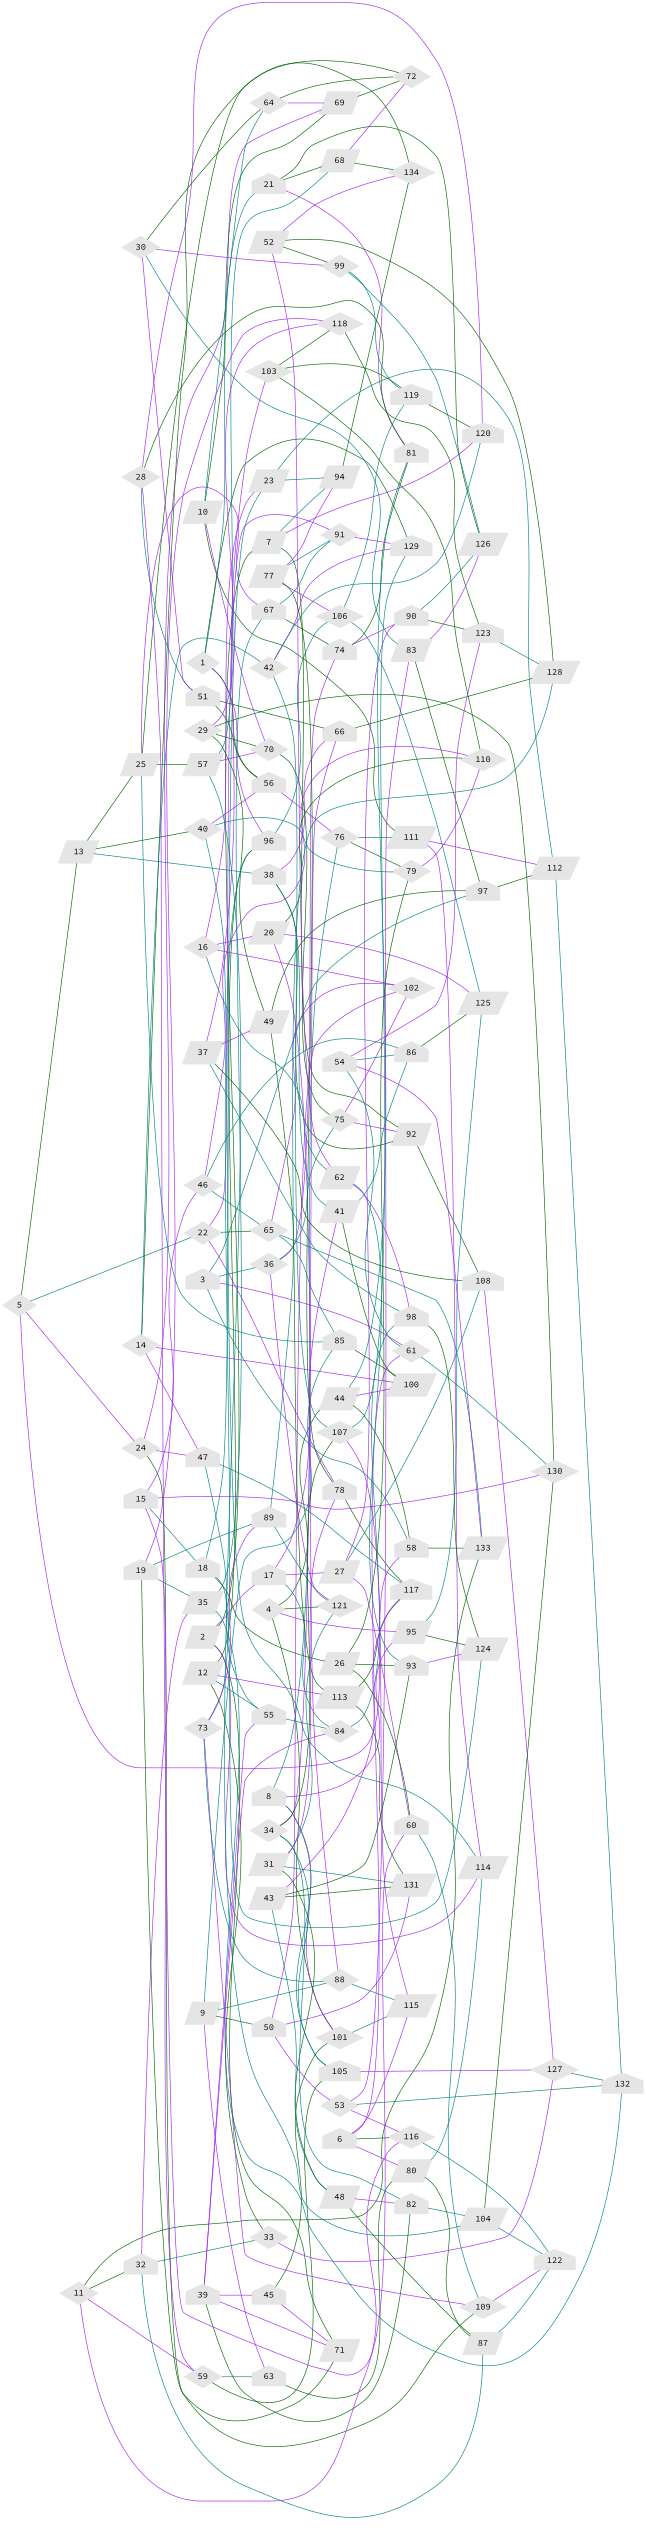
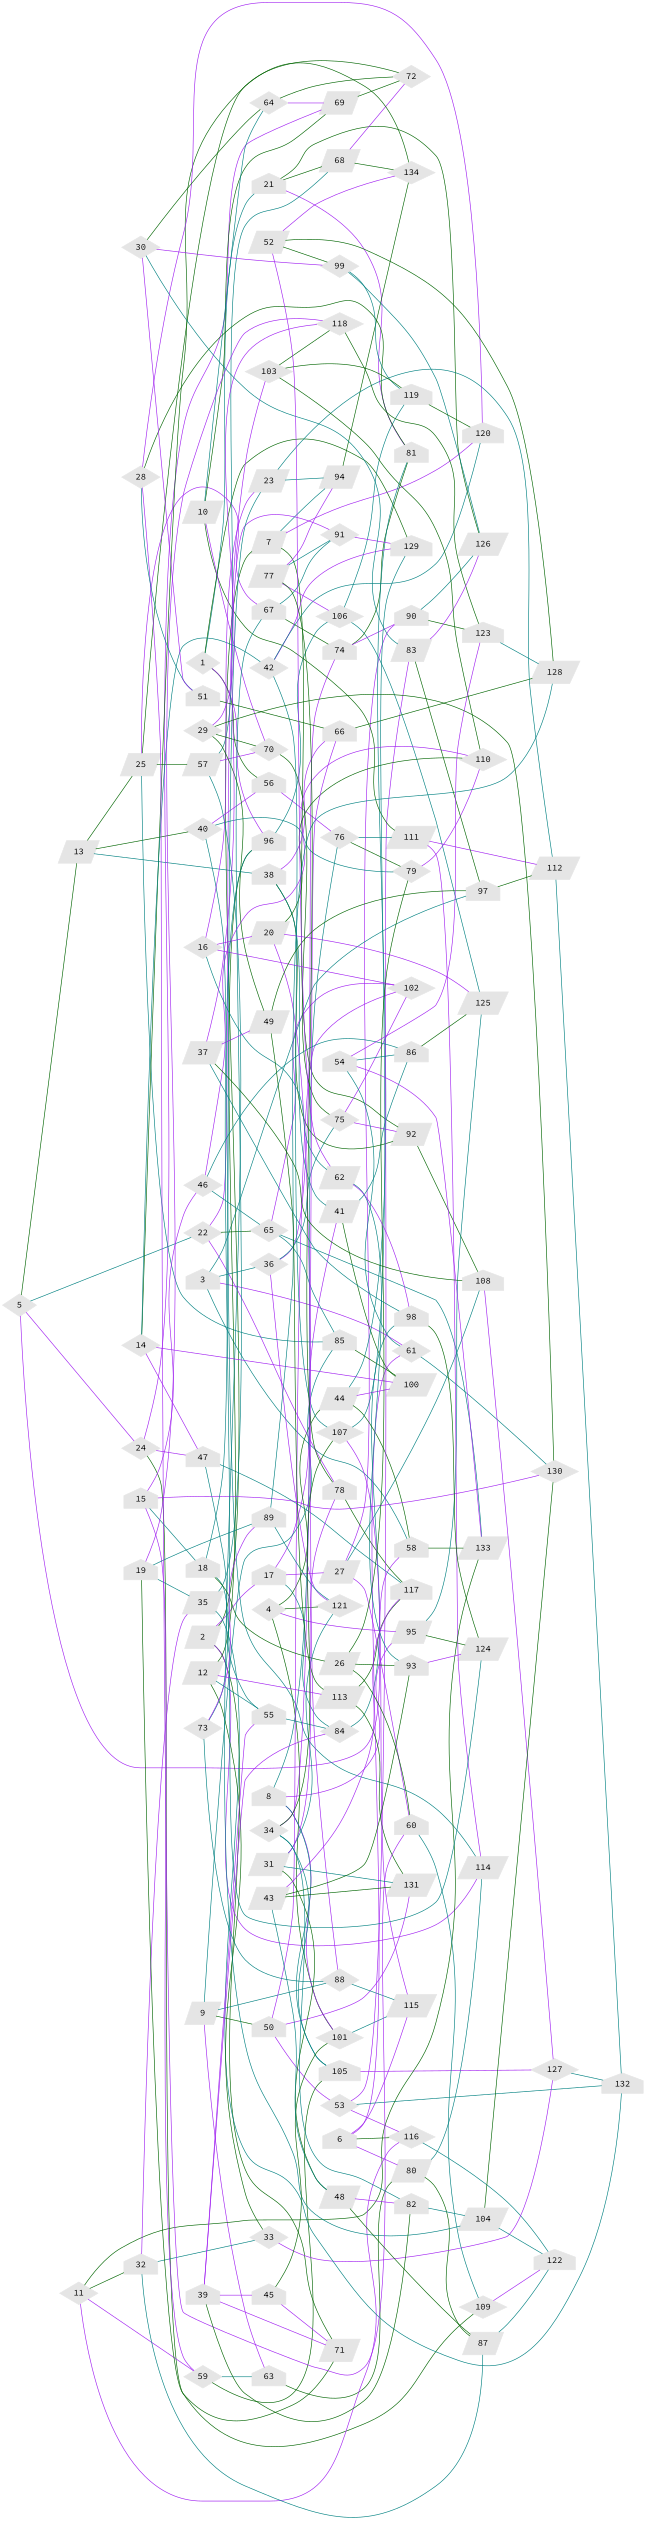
  graph {
    fontname="Source Code Pro"
    rankdir=LR
    node [color=gray90 fontname="Source Code Pro" shape=diamond style=filled]
    edge [color=purple fontname="Source Code Pro"]
    21 [shape=house]
    1
    56 [shape=house]
    96 [shape=house]
    129 [shape=house]
    68 [shape=parallelogram]
    81 [shape=house]
    126 [shape=parallelogram]
    76
    106
    2 [shape=parallelogram]
    7 [shape=parallelogram]
    17 [shape=house]
    71 [shape=parallelogram]
    114 [shape=parallelogram]
    92 [shape=parallelogram]
    94 [shape=parallelogram]
    120 [shape=house]
    27 [shape=parallelogram]
    41 [shape=parallelogram]
    84
    3 [shape=house]
    36
    58 [shape=house]
    61
    97 [shape=house]
    121
    74 [shape=house]
    75
    133 [shape=parallelogram]
    130
    112 [shape=parallelogram]
    44 [shape=parallelogram]
    4
    95 [shape=parallelogram]
    101
    100 [shape=parallelogram]
    124 [shape=parallelogram]
    125 [shape=parallelogram]
    115 [shape=parallelogram]
    5
    13 [shape=parallelogram]
    22
    24
    25 [shape=parallelogram]
    38 [shape=house]
    40
    65
    78 [shape=house]
    91
    69 [shape=parallelogram]
    47 [shape=house]
    109
    6 [shape=house]
    80 [shape=parallelogram]
    116
    87 [shape=parallelogram]
    122 [shape=house]
    108 [shape=house]
    134
    8 [shape=house]
    105 [shape=house]
    111 [shape=parallelogram]
    79
    127
    9 [shape=parallelogram]
    50 [shape=house]
    63 [shape=house]
    85 [shape=house]
    88
    102
    131 [shape=parallelogram]
    53
    10 [shape=parallelogram]
    64
    70
    72
    11
    32 [shape=house]
    59
    33
    35 [shape=parallelogram]
    12 [shape=parallelogram]
    55 [shape=house]
    113 [shape=parallelogram]
    117 [shape=house]
    67 [shape=house]
    57 [shape=parallelogram]
    66 [shape=house]
    14
    42
    107
    15 [shape=house]
    18 [shape=house]
    46
    23 [shape=parallelogram]
    26 [shape=parallelogram]
    110
    86 [shape=house]
    20 [shape=parallelogram]
    16
    62 [shape=parallelogram]
    93 [shape=house]
    98 [shape=house]
    60 [shape=house]
    90 [shape=house]
    19 [shape=house]
    89 [shape=house]
    118
    132 [shape=house]
    128 [shape=parallelogram]
    123 [shape=house]
    28
    51 [shape=house]
    29
    49 [shape=parallelogram]
    30
    83 [shape=parallelogram]
    99
    119 [shape=house]
    31 [shape=parallelogram]
    48 [shape=parallelogram]
    82 [shape=house]
    104 [shape=parallelogram]
    34
    37 [shape=parallelogram]
    103
    39 [shape=house]
    45 [shape=house]
    43 [shape=parallelogram]
    52 [shape=parallelogram]
    54 [shape=house]
    73
    77 [shape=parallelogram]
    21 -- 68 [color=darkgreen]
    21 -- 81
    21 -- 126 [color=darkgreen]
    1 -- 21 [color=teal]
    1 -- 56 [color=darkgreen]
    1 -- 96
    1 -- 129 [color=darkgreen]
    56 -- 76
    96 -- 106 [color=teal]
    68 -- 134 [color=darkgreen]
    68 -- 72
    76 -- 111 [color=teal]
    76 -- 79 [color=darkgreen]
    106 -- 125 [color=teal]
    106 -- 119 [color=teal]
    2 -- 7 [color=darkgreen]
    2 -- 17
    2 -- 71 [color=darkgreen]
    2 -- 114
    7 -- 92 [color=darkgreen]
    7 -- 94 [color=teal]
    7 -- 120
    17 -- 27
    17 -- 41
    17 -- 84 [color=teal]
    92 -- 108 [color=darkgreen]
    94 -- 134 [color=darkgreen]
    27 -- 108 [color=teal]
    27 -- 60
    27 -- 90
    41 -- 100 [color=darkgreen]
    41 -- 86 [color=teal]
    84 -- 98 [color=teal]
    3 -- 36 [color=teal]
    3 -- 58 [color=teal]
    3 -- 61
    3 -- 97 [color=teal]
    36 -- 121
    36 -- 74
    36 -- 75 [color=teal]
    58 -- 133 [color=darkgreen]
    61 -- 130 [color=teal]
    97 -- 112 [color=darkgreen]
    74 -- 81 [color=darkgreen]
    74 -- 90
    75 -- 92
    75 -- 102
    112 -- 132 [color=teal]
    44 -- 81 [color=teal]
    44 -- 58 [color=darkgreen]
    44 -- 100
    4 -- 121 [color=darkgreen]
    4 -- 44 [color=darkgreen]
    4 -- 95
    4 -- 101 [color=darkgreen]
    95 -- 124 [color=darkgreen]
    95 -- 125 [color=teal]
    101 -- 115 [color=teal]
    5 -- 58
    5 -- 13 [color=darkgreen]
    5 -- 22 [color=teal]
    5 -- 24
    13 -- 25 [color=darkgreen]
    13 -- 38 [color=teal]
    13 -- 40 [color=darkgreen]
    22 -- 65 [color=darkgreen]
    22 -- 78
    22 -- 91
    24 -- 69
    24 -- 47
    24 -- 109 [color=darkgreen]
    25 -- 134 [color=darkgreen]
    25 -- 85 [color=teal]
    25 -- 67
    25 -- 57 [color=darkgreen]
    38 -- 92 [color=darkgreen]
    38 -- 41 [color=teal]
    38 -- 66
    40 -- 56
    40 -- 114 [color=teal]
    40 -- 79 [color=teal]
    65 -- 133 [color=teal]
    65 -- 85 [color=teal]
    65 -- 102
    78 -- 117 [color=darkgreen]
    91 -- 129
    69 -- 72 [color=darkgreen]
    47 -- 55 [color=teal]
    47 -- 117 [color=teal]
    109 -- 122
    6 -- 61
    6 -- 115
    6 -- 80
    6 -- 116 [color=darkgreen]
    80 -- 114 [color=teal]
    80 -- 87 [color=darkgreen]
    116 -- 122 [color=teal]
    87 -- 122 [color=teal]
    108 -- 127
    8 -- 76 [color=teal]
    8 -- 95
    8 -- 101
    8 -- 105 [color=teal]
    105 -- 127
    111 -- 114
    111 -- 112
    79 -- 110
    127 -- 132 [color=teal]
    9 -- 50 [color=darkgreen]
    9 -- 63
    9 -- 85 [color=teal]
    9 -- 88 [color=teal]
    50 -- 102
    50 -- 131
    50 -- 53
    63 -- 80 [color=darkgreen]
    85 -- 100 [color=darkgreen]
    88 -- 115 [color=teal]
    53 -- 116
    53 -- 132 [color=teal]
    53 -- 83
    10 -- 69 [color=darkgreen]
    10 -- 111 [color=darkgreen]
    10 -- 64 [color=teal]
    10 -- 70
    64 -- 69
    64 -- 72 [color=darkgreen]
    70 -- 75 [color=darkgreen]
    11 -- 133 [color=darkgreen]
    11 -- 116
    11 -- 32 [color=darkgreen]
    11 -- 59
    32 -- 87 [color=teal]
    32 -- 33 [color=teal]
    32 -- 35
    59 -- 105 [color=darkgreen]
    59 -- 63 [color=teal]
    33 -- 127
    35 -- 67 [color=teal]
    35 -- 132 [color=teal]
    12 -- 96 [color=darkgreen]
    12 -- 33 [color=darkgreen]
    12 -- 55 [color=teal]
    12 -- 113
    55 -- 84 [color=teal]
    113 -- 131 [color=darkgreen]
    113 -- 117 [color=darkgreen]
    67 -- 74 [color=darkgreen]
    67 -- 91 [color=teal]
    57 -- 68 [color=teal]
    57 -- 70
    57 -- 104 [color=teal]
    66 -- 128 [color=darkgreen]
    14 -- 100
    14 -- 47
    14 -- 72 [color=darkgreen]
    14 -- 42 [color=teal]
    42 -- 129
    42 -- 120 [color=teal]
    42 -- 107 [color=teal]
    107 -- 129 [color=teal]
    107 -- 115
    15 -- 130
    15 -- 59
    15 -- 18 [color=teal]
    15 -- 46
    18 -- 124 [color=teal]
    18 -- 23 [color=teal]
    18 -- 26 [color=darkgreen]
    46 -- 65 [color=teal]
    46 -- 110
    46 -- 86 [color=teal]
    23 -- 94 [color=teal]
    23 -- 112 [color=teal]
    26 -- 79 [color=darkgreen]
    26 -- 93 [color=darkgreen]
    26 -- 60 [color=darkgreen]
    86 -- 125 [color=darkgreen]
    20 -- 125
    20 -- 88
    20 -- 110 [color=darkgreen]
    16 -- 102
    16 -- 23
    16 -- 20
    16 -- 62 [color=teal]
    62 -- 93 [color=teal]
    62 -- 98
    93 -- 124
    98 -- 124 [color=darkgreen]
    60 -- 109 [color=teal]
    90 -- 126 [color=teal]
    90 -- 123 [color=darkgreen]
    19 -- 71 [color=darkgreen]
    19 -- 35 [color=teal]
    19 -- 89 [color=teal]
    19 -- 118
    89 -- 121 [color=teal]
    89 -- 128 [color=teal]
    118 -- 123 [color=darkgreen]
    123 -- 128 [color=teal]
    28 -- 81 [color=darkgreen]
    28 -- 120
    28 -- 60
    28 -- 51 [color=teal]
-   51 -- 56 [color=darkgreen]
    51 -- 66 [color=darkgreen]
    29 -- 130 [color=darkgreen]
    29 -- 70 [color=darkgreen]
    29 -- 118
    29 -- 49 [color=darkgreen]
    49 -- 97 [color=darkgreen]
    49 -- 113 [color=darkgreen]
    30 -- 64 [color=darkgreen]
    30 -- 51
    30 -- 83 [color=teal]
    30 -- 99
    83 -- 126
    83 -- 97 [color=darkgreen]
    99 -- 126 [color=teal]
    99 -- 119 [color=teal]
    119 -- 120 [color=darkgreen]
    31 -- 121 [color=teal]
    31 -- 78
    31 -- 131 [color=teal]
    31 -- 48 [color=darkgreen]
    48 -- 87 [color=darkgreen]
    48 -- 82
    82 -- 104 [color=teal]
    104 -- 130 [color=darkgreen]
    104 -- 122 [color=teal]
    34 -- 105 [color=teal]
    34 -- 66
    34 -- 107 [color=darkgreen]
    34 -- 82 [color=teal]
    37 -- 108 [color=darkgreen]
    37 -- 98 [color=teal]
    37 -- 49
    37 -- 103
    103 -- 110 [color=darkgreen]
    103 -- 118 [color=darkgreen]
    103 -- 119 [color=darkgreen]
    39 -- 71
    39 -- 84
    39 -- 55
    39 -- 82 [color=darkgreen]
    39 -- 45
    45 -- 71
    45 -- 101 [color=darkgreen]
    43 -- 131 [color=darkgreen]
    43 -- 117
    43 -- 93 [color=darkgreen]
    43 -- 48 [color=teal]
    52 -- 134
    52 -- 62
    52 -- 128 [color=darkgreen]
    52 -- 99 [color=darkgreen]
    54 -- 61 [color=teal]
    54 -- 133
    54 -- 86 [color=teal]
    54 -- 123
    73 -- 96 [color=teal]
-   73 -- 109
    73 -- 88 [color=teal]
    73 -- 89
    77 -- 106
    77 -- 94
    77 -- 78 [color=darkgreen]
    77 -- 91 [color=teal]
  }
